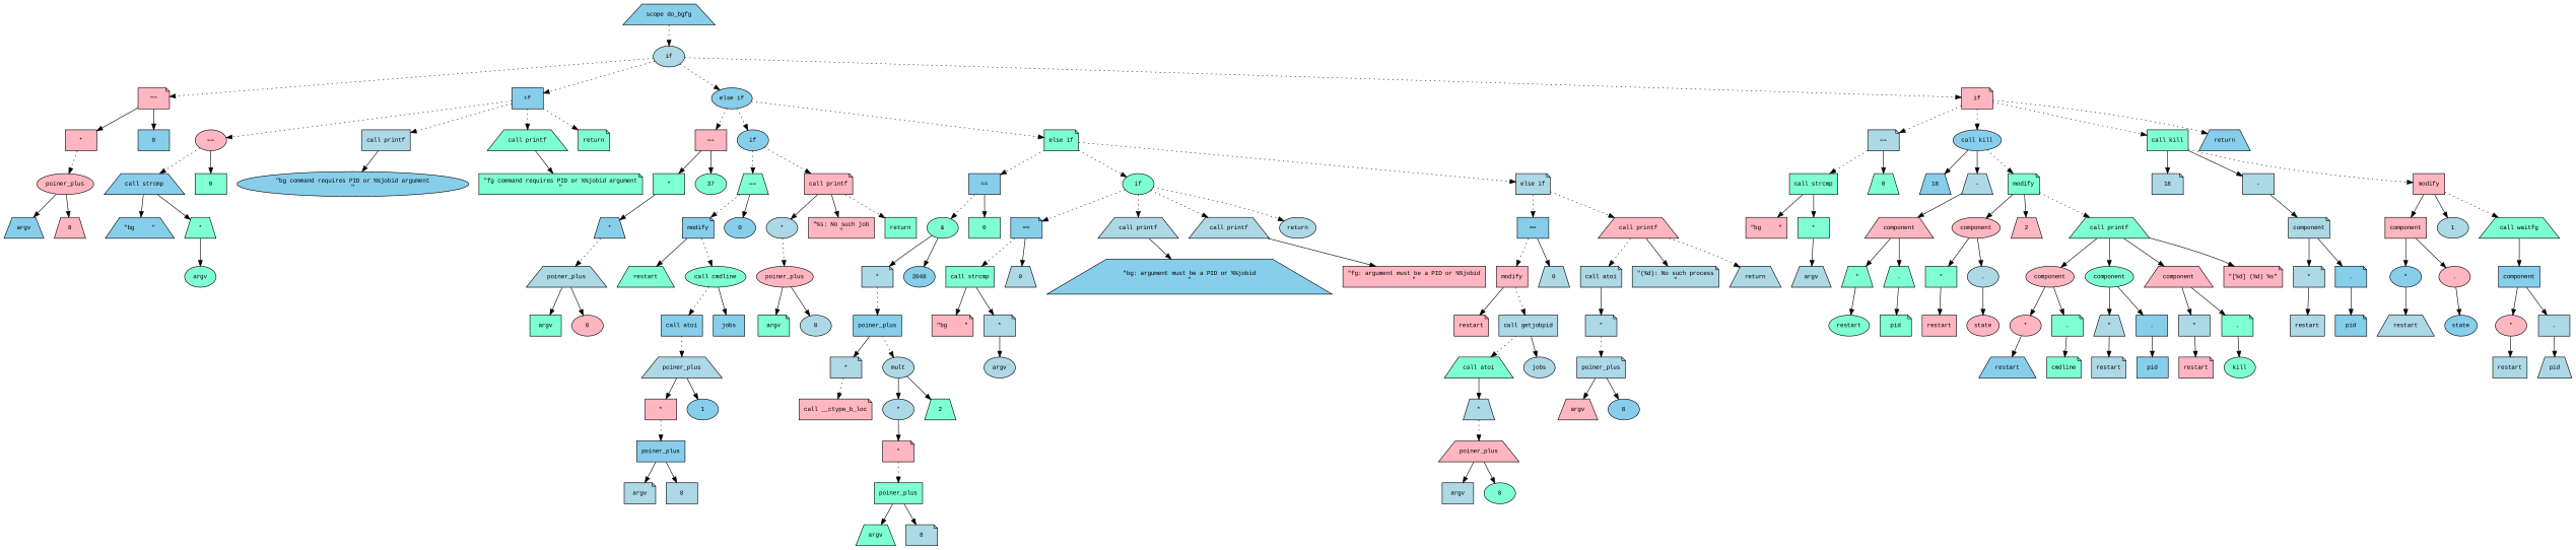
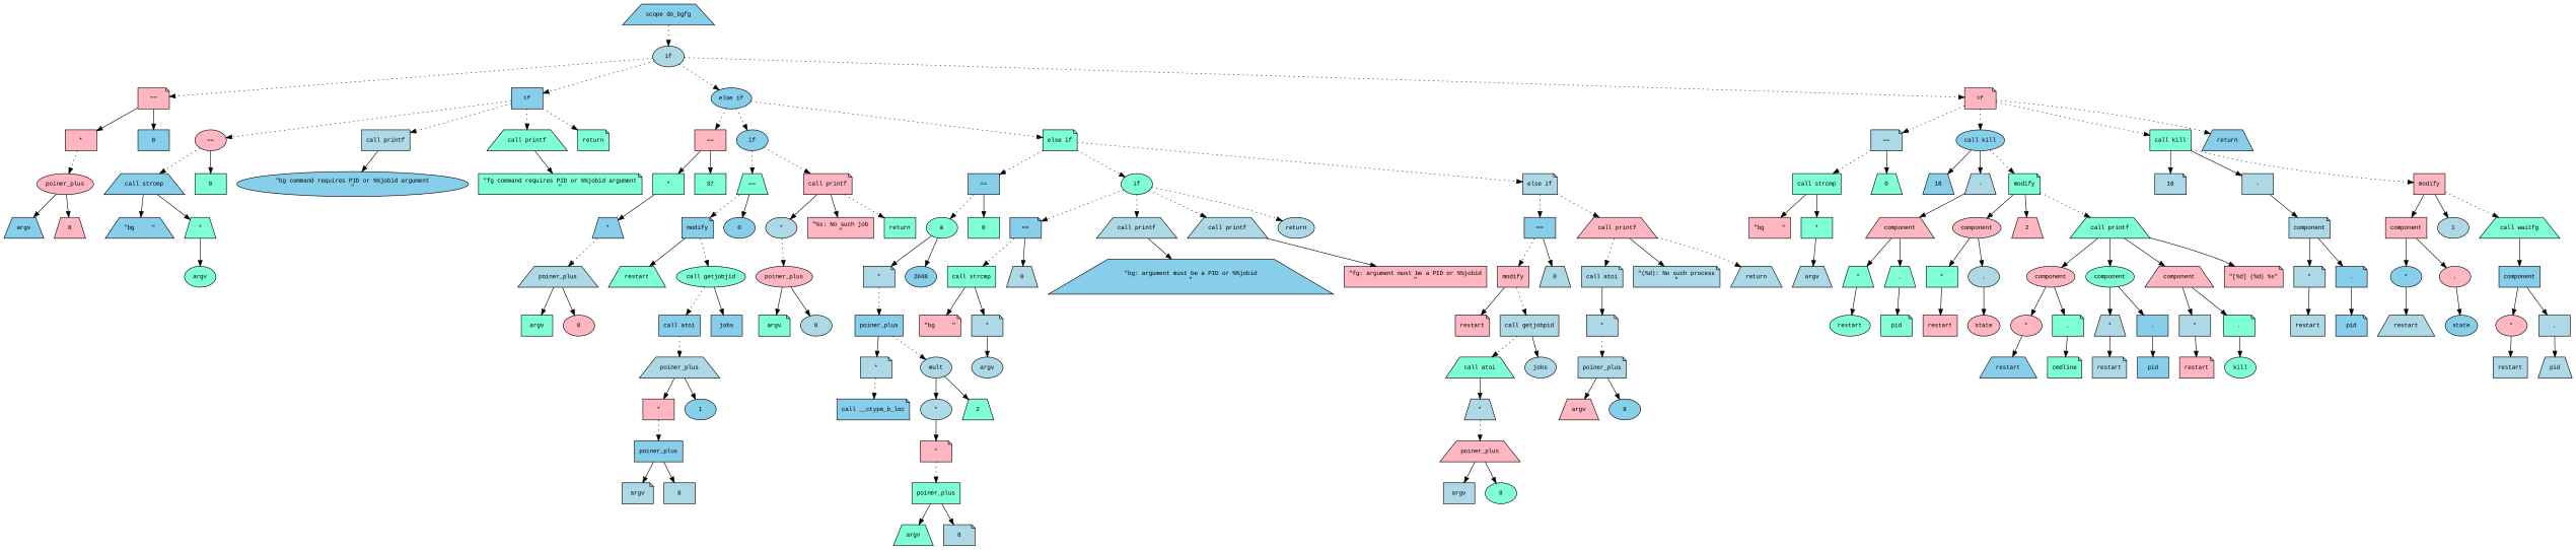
  digraph {
    fontname="Times New Roman"
    fontsize=10
    node [fillcolor=lightblue fontname="Courier New" fontsize=10 shape=box style=filled]
    edge [fontname="Times New Roman" fontsize=10]
    n1 [fillcolor=skyblue label="scope do_bgfg" shape=trapezium]
    n2 [label=if shape=ellipse]
    n3 [fillcolor=lightpink label="==" shape=note]
    n4 [fillcolor=skyblue label=if]
    n5 [fillcolor=skyblue label="else if" shape=ellipse]
    n6 [fillcolor=lightpink label=if shape=note]
    n7 [fillcolor=lightpink label="*"]
    n8 [fillcolor=skyblue label=0]
    n9 [fillcolor=lightpink label="==" shape=ellipse]
    n10 [label="call printf"]
    n11 [fillcolor=aquamarine label="call printf" shape=trapezium]
    n12 [fillcolor=aquamarine label=return shape=note]
    n13 [fillcolor=lightpink label="=="]
    n14 [fillcolor=skyblue label=if shape=ellipse]
    n15 [fillcolor=aquamarine label="else if" shape=note]
    n16 [label="==" shape=note]
    n17 [fillcolor=skyblue label="call kill" shape=ellipse]
    n18 [fillcolor=aquamarine label="call kill"]
    n19 [fillcolor=skyblue label=return shape=trapezium]
    n20 [fillcolor=lightpink label=poiner_plus shape=ellipse]
    n21 [fillcolor=skyblue label=argv shape=trapezium]
    n22 [fillcolor=lightpink label=8 shape=trapezium]
    n23 [fillcolor=skyblue label="call strcmp" shape=trapezium]
    n24 [fillcolor=aquamarine label=0]
    n25 [fillcolor=skyblue label="\"bg command requires PID or %%jobid argument\n\"" shape=ellipse]
    n26 [fillcolor=aquamarine label="\"fg command requires PID or %%jobid argument\n\"" shape=note]
    n27 [fillcolor=skyblue label="\"bg     \"" shape=trapezium]
    n28 [fillcolor=aquamarine label="*" shape=trapezium]
    n29 [fillcolor=aquamarine label=argv shape=ellipse]
    n30 [fillcolor=aquamarine label="*"]
-   n31 [fillcolor=aquamarine label=37 shape=ellipse]
+   n31 [fillcolor=aquamarine label=37]
    n32 [fillcolor=aquamarine label="==" shape=trapezium]
    n33 [fillcolor=lightpink label="call printf" shape=note]
    n34 [fillcolor=skyblue label="=="]
    n35 [fillcolor=aquamarine label=if shape=ellipse]
    n36 [label="else if" shape=note]
    n37 [fillcolor=skyblue label="*" shape=trapezium]
    n38 [label=poiner_plus shape=trapezium]
    n39 [fillcolor=aquamarine label=argv]
    n40 [fillcolor=lightpink label=8 shape=ellipse]
    n41 [fillcolor=skyblue label=modify shape=note]
    n42 [fillcolor=skyblue label=0 shape=ellipse]
    n43 [label="*" shape=ellipse]
    n44 [fillcolor=lightpink label="\"%s: No such job\n\""]
    n45 [fillcolor=aquamarine label=return]
    n46 [fillcolor=aquamarine label=restart shape=trapezium]
-   n47 [fillcolor=aquamarine label="call cmdline" shape=ellipse]
+   n47 [fillcolor=aquamarine label="call getjobjid" shape=ellipse]
    n48 [fillcolor=skyblue label="call atoi"]
    n49 [fillcolor=skyblue label=jobs]
    n50 [label=poiner_plus shape=trapezium]
    n51 [fillcolor=lightpink label="*"]
    n52 [fillcolor=skyblue label=1 shape=ellipse]
    n53 [fillcolor=skyblue label=poiner_plus]
    n54 [label=argv shape=note]
    n55 [label=8]
    n56 [fillcolor=lightpink label=poiner_plus shape=ellipse]
    n57 [fillcolor=aquamarine label=argv shape=note]
    n58 [label=8 shape=ellipse]
    n59 [fillcolor=aquamarine label="&" shape=ellipse]
    n60 [fillcolor=aquamarine label=0]
    n61 [fillcolor=skyblue label="==" shape=note]
    n62 [label="call printf" shape=trapezium]
    n63 [label="call printf" shape=trapezium]
    n64 [label=return shape=ellipse]
    n65 [fillcolor=skyblue label="=="]
    n66 [fillcolor=lightpink label="call printf" shape=trapezium]
    n67 [label="*" shape=note]
    n68 [fillcolor=skyblue label=2048 shape=ellipse]
    n69 [fillcolor=skyblue label=poiner_plus]
    n70 [label="*" shape=note]
    n71 [label=mult shape=ellipse]
-   n72 [fillcolor=lightpink label="call __ctype_b_loc" shape=note]
+   n72 [fillcolor=skyblue label="call __ctype_b_loc" shape=note]
    n73 [label="*" shape=ellipse]
    n74 [fillcolor=aquamarine label=2 shape=trapezium]
    n75 [fillcolor=lightpink label="*" shape=note]
    n76 [fillcolor=aquamarine label=poiner_plus]
    n77 [fillcolor=aquamarine label=argv shape=trapezium]
    n78 [label=8 shape=note]
    n79 [fillcolor=aquamarine label="call strcmp"]
    n80 [label=0 shape=trapezium]
    n81 [fillcolor=skyblue label="\"bg: argument must be a PID or %%jobid\n\"" shape=trapezium]
    n82 [fillcolor=lightpink label="\"fg: argument must be a PID or %%jobid\n\""]
    n83 [fillcolor=lightpink label="\"bg     \"" shape=note]
    n84 [label="*" shape=note]
    n85 [label=argv shape=ellipse]
    n86 [fillcolor=lightpink label=modify]
    n87 [label=0 shape=trapezium]
    n88 [label="call atoi" shape=note]
    n89 [label="\"(%d): No such process\n\"" shape=note]
    n90 [label=return shape=trapezium]
    n91 [fillcolor=lightpink label=restart shape=note]
    n92 [label="call getjobpid"]
    n93 [fillcolor=aquamarine label="call atoi" shape=trapezium]
    n94 [label=jobs shape=ellipse]
    n95 [label="*" shape=trapezium]
    n96 [fillcolor=lightpink label=poiner_plus shape=trapezium]
    n97 [label=argv]
    n98 [fillcolor=aquamarine label=8 shape=ellipse]
    n99 [label="*" shape=note]
    n100 [label=poiner_plus shape=note]
    n101 [fillcolor=lightpink label=argv shape=trapezium]
    n102 [fillcolor=skyblue label=8 shape=ellipse]
    n103 [fillcolor=aquamarine label="call strcmp"]
    n104 [fillcolor=aquamarine label=0 shape=trapezium]
    n105 [fillcolor=skyblue label=18 shape=trapezium]
    n106 [label="-" shape=trapezium]
    n107 [fillcolor=aquamarine label=modify shape=note]
    n108 [label=18 shape=note]
    n109 [label="-"]
    n110 [fillcolor=lightpink label=modify]
    n111 [fillcolor=lightpink label="\"bg     \""]
    n112 [fillcolor=aquamarine label="*"]
    n113 [label=argv shape=trapezium]
    n114 [fillcolor=lightpink label=component shape=trapezium]
    n115 [fillcolor=lightpink label=component shape=ellipse]
    n116 [fillcolor=lightpink label=2 shape=trapezium]
    n117 [fillcolor=aquamarine label="call printf" shape=trapezium]
    n118 [fillcolor=aquamarine label="*" shape=trapezium]
    n119 [fillcolor=aquamarine label="." shape=trapezium]
    n120 [fillcolor=aquamarine label=restart shape=ellipse]
    n121 [fillcolor=aquamarine label=pid shape=note]
    n122 [fillcolor=aquamarine label="*"]
    n123 [label="." shape=ellipse]
    n124 [fillcolor=lightpink label=component shape=ellipse]
    n125 [fillcolor=aquamarine label=component shape=ellipse]
    n126 [fillcolor=lightpink label=component shape=trapezium]
    n127 [fillcolor=lightpink label="\"[%d] (%d) %s\"" shape=note]
    n128 [fillcolor=lightpink label=restart]
    n129 [fillcolor=lightpink label=state shape=ellipse]
    n130 [fillcolor=lightpink label="*" shape=ellipse]
    n131 [fillcolor=aquamarine label="." shape=note]
    n132 [label="*" shape=trapezium]
    n133 [fillcolor=skyblue label="."]
    n134 [label="*"]
    n135 [fillcolor=aquamarine label="." shape=note]
    n136 [fillcolor=skyblue label=restart shape=trapezium]
    n137 [fillcolor=aquamarine label=cmdline shape=note]
    n138 [label=restart shape=note]
    n139 [fillcolor=skyblue label=pid]
    n140 [fillcolor=lightpink label=restart shape=note]
    n141 [fillcolor=aquamarine label=kill shape=ellipse]
    n142 [label=component shape=note]
    n143 [fillcolor=lightpink label=component]
    n144 [label=1 shape=ellipse]
    n145 [fillcolor=aquamarine label="call waitfg" shape=trapezium]
    n146 [label="*" shape=note]
    n147 [fillcolor=skyblue label="." shape=note]
    n148 [label=restart]
    n149 [fillcolor=skyblue label=pid shape=note]
    n150 [fillcolor=skyblue label="*" shape=ellipse]
    n151 [fillcolor=lightpink label="." shape=ellipse]
    n152 [fillcolor=skyblue label=component]
    n153 [label=restart shape=trapezium]
    n154 [fillcolor=skyblue label=state shape=ellipse]
    n155 [fillcolor=lightpink label="*" shape=ellipse]
    n156 [label="."]
    n157 [label=restart]
    n158 [label=pid shape=trapezium]
    n1 -> n2 [style=dotted]
    n2 -> n3 [style=dotted]
    n2 -> n4 [style=dotted]
    n2 -> n5 [style=dotted]
    n2 -> n6 [style=dotted]
    n3 -> n7
    n3 -> n8
    n4 -> n9 [style=dotted]
    n4 -> n10 [style=dotted]
    n4 -> n11 [style=dotted]
    n4 -> n12 [style=dotted]
    n5 -> n13 [style=dotted]
    n5 -> n14 [style=dotted]
    n5 -> n15 [style=dotted]
    n6 -> n16 [style=dotted]
    n6 -> n17 [style=dotted]
    n6 -> n18 [style=dotted]
    n6 -> n19 [style=dotted]
    n7 -> n20 [style=dotted]
    n9 -> n23 [style=dotted]
    n9 -> n24
    n10 -> n25
    n11 -> n26
    n13 -> n30
    n13 -> n31
    n14 -> n32 [style=dotted]
    n14 -> n33 [style=dotted]
    n15 -> n34 [style=dotted]
    n15 -> n35 [style=dotted]
    n15 -> n36 [style=dotted]
    n16 -> n103 [style=dotted]
    n16 -> n104
    n17 -> n105
    n17 -> n106
    n17 -> n107 [style=dotted]
    n18 -> n108
    n18 -> n109
    n18 -> n110 [style=dotted]
    n20 -> n21
    n20 -> n22
    n23 -> n27
    n23 -> n28
    n28 -> n29
    n30 -> n37
    n32 -> n41 [style=dotted]
    n32 -> n42
    n33 -> n43
    n33 -> n44
    n33 -> n45 [style=dotted]
    n34 -> n59 [style=dotted]
    n34 -> n60
    n35 -> n61 [style=dotted]
    n35 -> n62 [style=dotted]
    n35 -> n63 [style=dotted]
    n35 -> n64 [style=dotted]
    n36 -> n65 [style=dotted]
    n36 -> n66 [style=dotted]
    n37 -> n38 [style=dotted]
    n38 -> n39
    n38 -> n40
    n41 -> n46
    n41 -> n47 [style=dotted]
    n43 -> n56 [style=dotted]
    n47 -> n48 [style=dotted]
    n47 -> n49
    n48 -> n50 [style=dotted]
    n50 -> n51
    n50 -> n52
    n51 -> n53 [style=dotted]
    n53 -> n54
    n53 -> n55
    n56 -> n57
    n56 -> n58
    n59 -> n67
    n59 -> n68
    n61 -> n79 [style=dotted]
    n61 -> n80
    n62 -> n81
    n63 -> n82
    n65 -> n86 [style=dotted]
    n65 -> n87
    n66 -> n88 [style=dotted]
    n66 -> n89
    n66 -> n90 [style=dotted]
    n67 -> n69 [style=dotted]
    n69 -> n70
    n69 -> n71 [style=dotted]
    n70 -> n72 [style=dotted]
    n71 -> n73
    n71 -> n74
    n73 -> n75
    n75 -> n76 [style=dotted]
    n76 -> n77
    n76 -> n78
    n79 -> n83
    n79 -> n84
    n84 -> n85
    n86 -> n91
    n86 -> n92 [style=dotted]
    n88 -> n99
    n92 -> n93 [style=dotted]
    n92 -> n94
    n93 -> n95
    n95 -> n96 [style=dotted]
    n96 -> n97
    n96 -> n98
    n99 -> n100 [style=dotted]
    n100 -> n101
    n100 -> n102
    n103 -> n111
    n103 -> n112
    n106 -> n114
    n107 -> n115
    n107 -> n116
    n107 -> n117 [style=dotted]
    n109 -> n142
    n110 -> n143
    n110 -> n144
    n110 -> n145 [style=dotted]
    n112 -> n113
    n114 -> n118
    n114 -> n119
    n115 -> n122
    n115 -> n123
    n117 -> n124
    n117 -> n125
    n117 -> n126
    n117 -> n127
    n118 -> n120
    n119 -> n121
    n122 -> n128
    n123 -> n129
    n124 -> n130
    n124 -> n131
    n125 -> n132
    n125 -> n133
    n126 -> n134
    n126 -> n135
    n130 -> n136
    n131 -> n137
    n132 -> n138
    n133 -> n139
    n134 -> n140
    n135 -> n141
    n142 -> n146
    n142 -> n147
    n143 -> n150
    n143 -> n151
    n145 -> n152
    n146 -> n148
    n147 -> n149
    n150 -> n153
    n151 -> n154
    n152 -> n155
    n152 -> n156
    n155 -> n157
    n156 -> n158
  }
